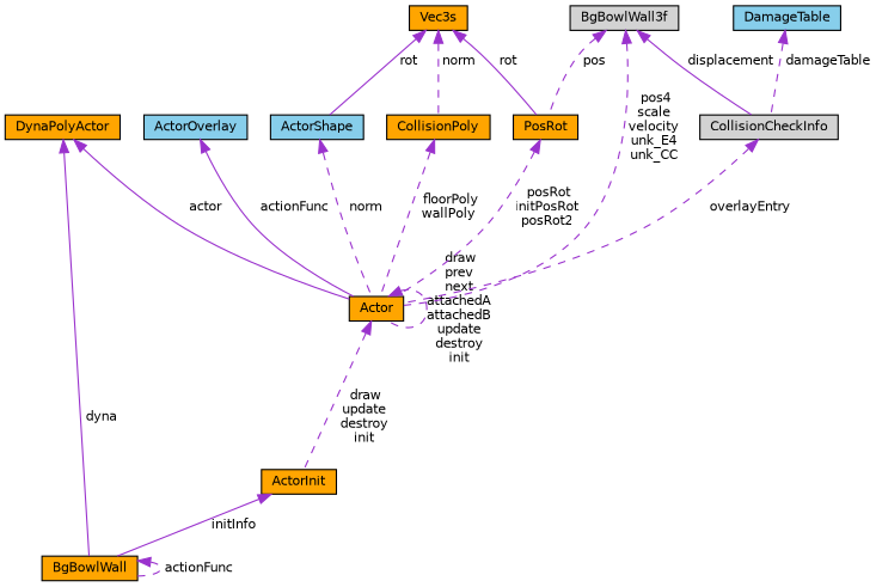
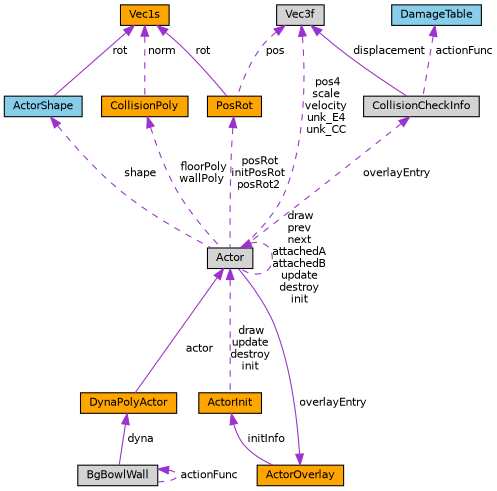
  digraph {
    node [color=black fillcolor=orange fontname=Helvetica fontsize=10 shape=record style=filled]
    edge [color=darkorchid3 dir=back fontname=Helvetica fontsize=10 labelfontname=Helvetica labelfontsize=10 style=dashed]
-   n1 [fontcolor=black height=0.2 label=BgBowlWall width=0.4]
+   n1 [fillcolor=lightgrey fontcolor=black height=0.2 label=BgBowlWall width=0.4]
    n2 [height=0.2 label=DynaPolyActor width=0.4]
-   n3 [height=0.2 label=Actor width=0.4]
+   n3 [fillcolor=lightgrey height=0.2 label=Actor width=0.4]
    n4 [height=0.2 label=ActorInit width=0.4]
-   n5 [fillcolor=skyblue height=0.2 label=ActorOverlay width=0.4]
+   n5 [height=0.2 label=ActorOverlay width=0.4]
    n6 [height=0.2 label=PosRot width=0.4]
-   n7 [height=0.2 label=Vec3s width=0.4]
+   n7 [height=0.2 label=Vec1s width=0.4]
    n8 [fillcolor=skyblue height=0.2 label=ActorShape width=0.4]
    n9 [height=0.2 label=CollisionPoly width=0.4]
-   n10 [fillcolor=lightgrey height=0.2 label=BgBowlWall3f width=0.4]
+   n10 [fillcolor=lightgrey height=0.2 label=Vec3f width=0.4]
    n11 [fillcolor=lightgrey height=0.2 label=CollisionCheckInfo width=0.4]
    n12 [fillcolor=skyblue height=0.2 label=DamageTable width=0.4]
    n1 -> n1 [label=" actionFunc"]
    n2 -> n1 [label=" dyna" style=solid]
-   n2 -> n3 [label=" actor" style=solid]
+   n3 -> n2 [label=" actor" style=solid]
    n3 -> n3 [label=" draw\nprev\nnext\nattachedA\nattachedB\nupdate\ndestroy\ninit"]
    n3 -> n4 [label=" draw\nupdate\ndestroy\ninit"]
-   n4 -> n1 [label=" initInfo" style=solid]
-   n5 -> n3 [label=" actionFunc" style=solid]
+   n4 -> n5 [label=" initInfo" style=solid]
+   n5 -> n3 [label=" overlayEntry" style=solid]
    n6 -> n3 [label=" posRot\ninitPosRot\nposRot2"]
    n7 -> n6 [label=" rot" style=solid]
    n7 -> n8 [label=" rot" style=solid]
    n7 -> n9 [label=" norm"]
-   n8 -> n3 [label=" norm"]
+   n8 -> n3 [label=" shape"]
    n9 -> n3 [label=" floorPoly\nwallPoly"]
    n10 -> n3 [label=" pos4\nscale\nvelocity\nunk_E4\nunk_CC"]
    n10 -> n6 [label=" pos"]
    n10 -> n11 [label=" displacement" style=solid]
    n11 -> n3 [label=" overlayEntry"]
-   n12 -> n11 [label=" damageTable"]
+   n12 -> n11 [label=" actionFunc"]
  }
